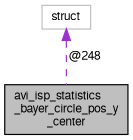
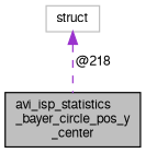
  digraph {
    node [fontname=FreeSans fontsize=10 shape=record style=filled]
    n1 [color=black fillcolor=grey75 fontcolor=black height=0.2 label="avi_isp_statistics\l_bayer_circle_pos_y\l_center" width=0.4]
    n2 [color=grey75 fillcolor=white height=0.2 label=struct width=0.4]
-   n2 -> n1 [color=darkorchid3 dir=back fontname=FreeSans fontsize=10 label=" @248" labelfontname=FreeSans labelfontsize=10 style=dashed]
+   n2 -> n1 [color=darkorchid3 dir=back fontname=FreeSans fontsize=10 label=" @218" labelfontname=FreeSans labelfontsize=10 style=dashed]
  }
